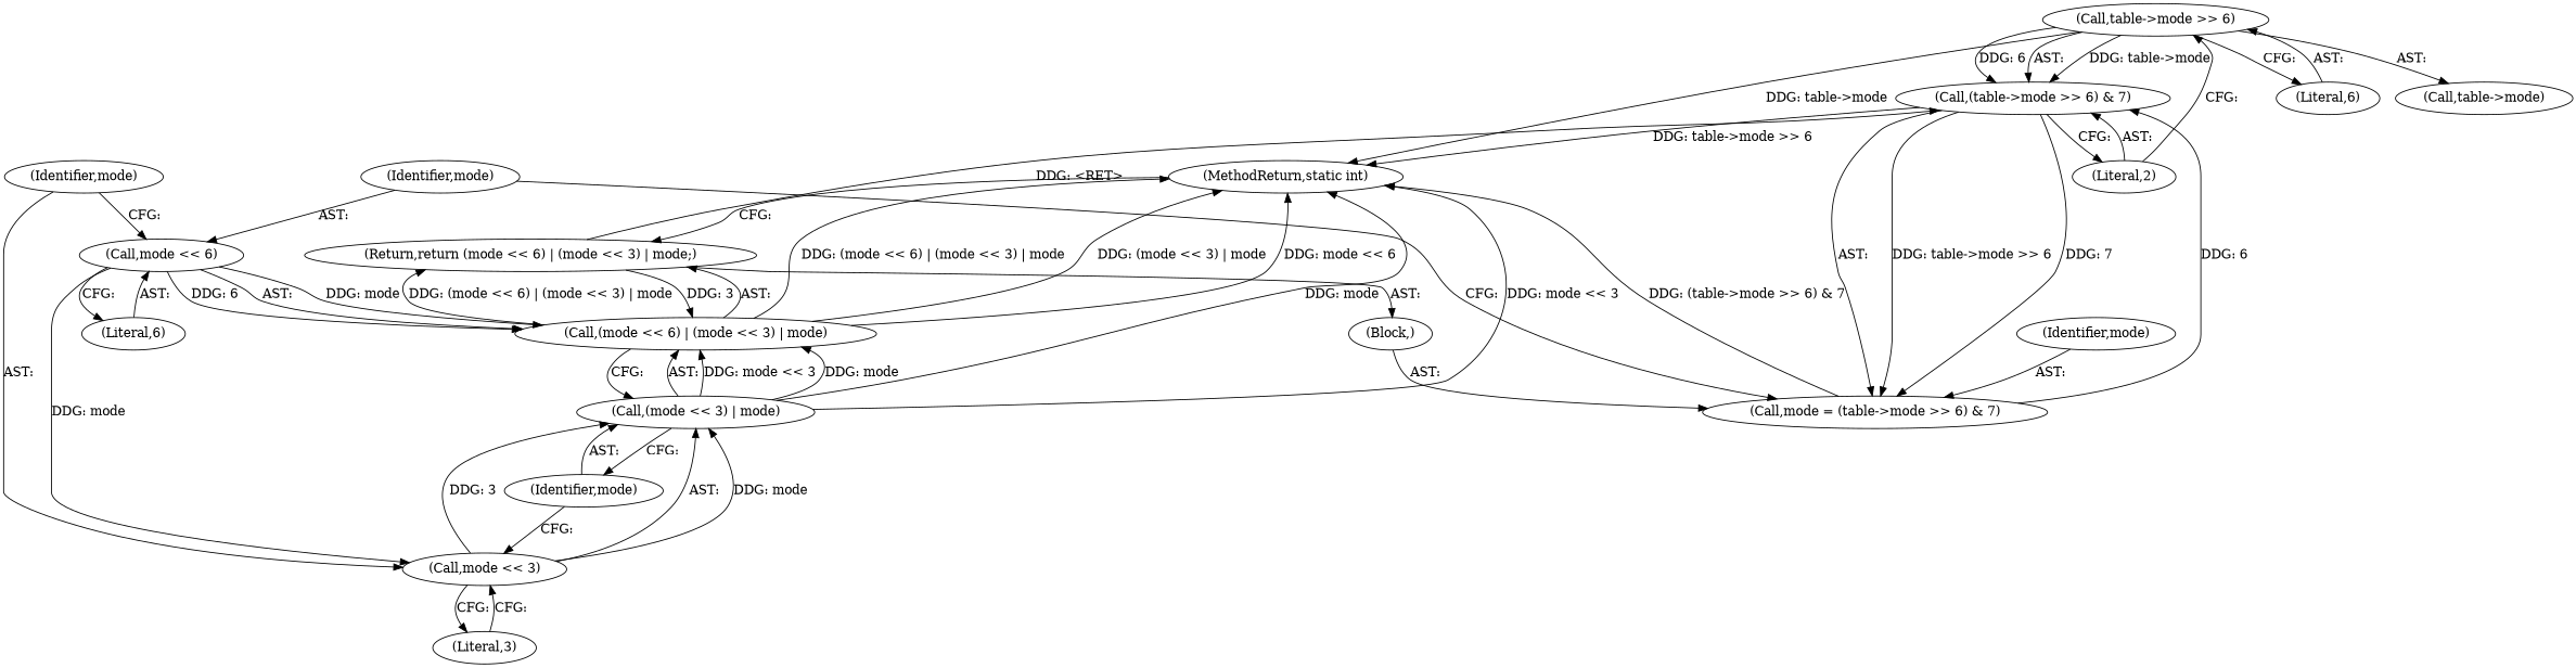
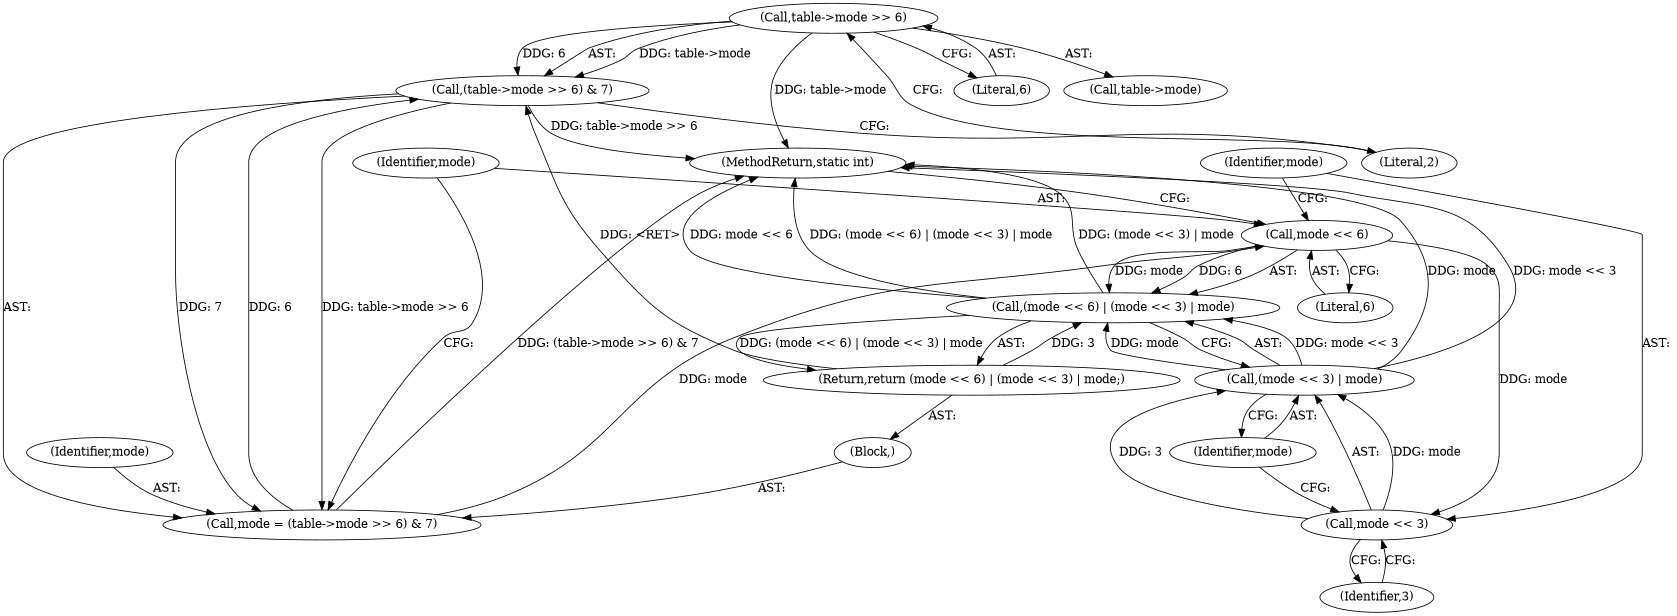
  digraph {
    n1 [label="(Call,table->mode >> 6)"]
    n2 [label="(Call,(table->mode >> 6) & 7)"]
    n3 [label="(MethodReturn,static int)"]
    n4 [label="(Literal,6)"]
    n5 [label="(Call,table->mode)"]
    n6 [label="(Call,mode = (table->mode >> 6) & 7)"]
    n7 [label="(Literal,2)"]
    n8 [label="(Return,return (mode << 6) | (mode << 3) | mode;)"]
    n9 [label="(Call,mode << 6)"]
    n10 [label="(Call,(mode << 6) | (mode << 3) | mode)"]
    n11 [label="(Call,mode << 3)"]
    n12 [label="(Literal,6)"]
    n13 [label="(Block,)"]
    n14 [label="(Call,(mode << 3) | mode)"]
-   n15 [label="(Literal,3)"]
+   n15 [label="(Identifier,3)"]
    n16 [label="(Identifier,mode)"]
    n17 [label="(Identifier,mode)"]
    n18 [label="(Identifier,mode)"]
    n19 [label="(Identifier,mode)"]
    n1 -> n2 [label="AST: "]
    n1 -> n2 [label="DDG: table->mode"]
    n1 -> n2 [label="DDG: 6"]
    n1 -> n3 [label="DDG: table->mode"]
    n1 -> n4 [label="CFG: "]
    n1 -> n5 [label="AST: "]
    n2 -> n3 [label="DDG: table->mode >> 6"]
    n2 -> n6 [label="AST: "]
    n2 -> n6 [label="DDG: table->mode >> 6"]
    n2 -> n6 [label="DDG: 7"]
    n2 -> n7 [label="CFG: "]
-   n3 -> n8 [label="CFG: "]
+   n3 -> n9 [label="CFG: "]
    n4 -> n1 [label="AST: "]
    n6 -> n2 [label="DDG: 6"]
    n6 -> n3 [label="DDG: (table->mode >> 6) & 7"]
+   n6 -> n9 [label="DDG: mode"]
    n7 -> n1 [label="CFG: "]
-   n7 -> n2 [label="AST: "]
    n8 -> n2 [label="DDG: <RET>"]
    n8 -> n10 [label="DDG: 3"]
    n8 -> n13 [label="AST: "]
    n9 -> n10 [label="AST: "]
    n9 -> n10 [label="DDG: mode"]
    n9 -> n10 [label="DDG: 6"]
    n9 -> n11 [label="DDG: mode"]
    n9 -> n12 [label="CFG: "]
    n10 -> n3 [label="DDG: (mode << 6) | (mode << 3) | mode"]
    n10 -> n3 [label="DDG: (mode << 3) | mode"]
    n10 -> n3 [label="DDG: mode << 6"]
    n10 -> n8 [label="AST: "]
    n10 -> n8 [label="DDG: (mode << 6) | (mode << 3) | mode"]
    n10 -> n14 [label="CFG: "]
    n11 -> n14 [label="AST: "]
    n11 -> n14 [label="DDG: mode"]
    n11 -> n14 [label="DDG: 3"]
    n11 -> n15 [label="CFG: "]
    n12 -> n9 [label="AST: "]
    n13 -> n6 [label="AST: "]
    n14 -> n3 [label="DDG: mode"]
    n14 -> n3 [label="DDG: mode << 3"]
    n14 -> n10 [label="AST: "]
    n14 -> n10 [label="DDG: mode << 3"]
    n14 -> n10 [label="DDG: mode"]
    n14 -> n16 [label="CFG: "]
    n15 -> n11 [label="CFG: "]
    n16 -> n11 [label="CFG: "]
    n16 -> n14 [label="AST: "]
    n17 -> n9 [label="CFG: "]
    n17 -> n11 [label="AST: "]
    n18 -> n6 [label="AST: "]
    n19 -> n6 [label="CFG: "]
    n19 -> n9 [label="AST: "]
  }
